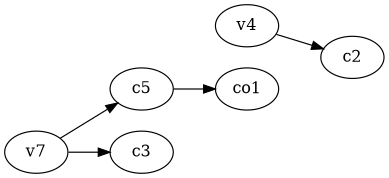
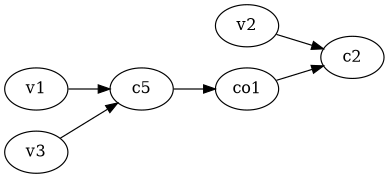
  strict digraph {
    rankdir=LR
    edge [weight=1]
    n1 [label=c5]
    co1
    c2
-   v3 [label=v7]
-   c3
-   v4
+   v1
+   v3
+   v4 [label=v2]
    n1 -> co1
+   co1 -> c2
+   v1 -> n1
    v3 -> n1
-   v3 -> c3
    v4 -> c2
  }
